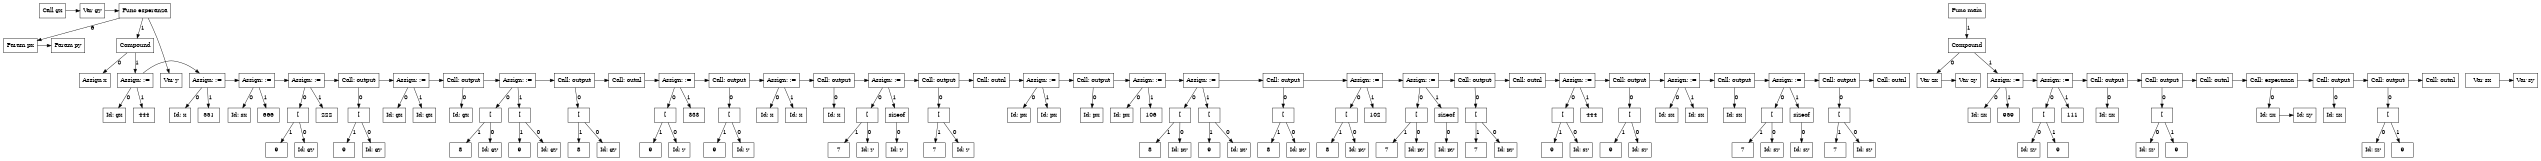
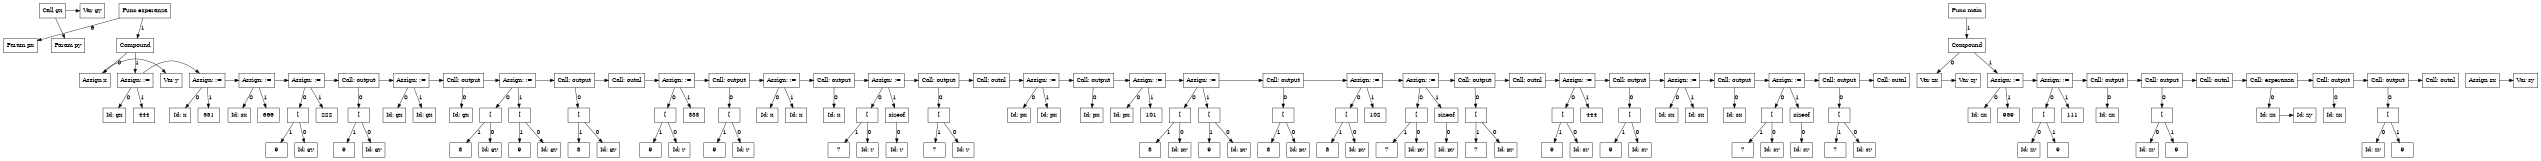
  digraph {
    node [shape=box]
    n1 [label="Call gx"]
    n2 [label="Var gy"]
    n3 [label="Func esperanza"]
    n4 [label="Func main"]
    n5 [label="Param px"]
    n6 [label=Compound]
    n7 [label="Param py"]
    n8 [label="Assign x"]
    n9 [label="Assign: :="]
    n10 [label="Var y"]
-   n11 [label="Var sx"]
+   n11 [label="Assign sx"]
    n12 [label="Var sy"]
    n13 [label="Id: gx"]
    n14 [label=444]
    n15 [label="Assign: :="]
    n16 [label="Assign: :="]
    n17 [label="Assign: :="]
    n18 [label="Call: output"]
    n19 [label="Assign: :="]
    n20 [label="Call: output"]
    n21 [label="Assign: :="]
    n22 [label="Call: output"]
    n23 [label="Call: outnl"]
    n24 [label="Assign: :="]
    n25 [label="Call: output"]
    n26 [label="Assign: :="]
    n27 [label="Call: output"]
    n28 [label="Assign: :="]
    n29 [label="Call: output"]
    n30 [label="Call: outnl"]
    n31 [label="Assign: :="]
    n32 [label="Call: output"]
    n33 [label="Assign: :="]
    n34 [label="Assign: :="]
    n35 [label="Call: output"]
    n36 [label="Assign: :="]
    n37 [label="Assign: :="]
    n38 [label="Call: output"]
    n39 [label="Call: outnl"]
    n40 [label="Assign: :="]
    n41 [label="Call: output"]
    n42 [label="Assign: :="]
    n43 [label="Call: output"]
    n44 [label="Assign: :="]
    n45 [label="Call: output"]
    n46 [label="Call: outnl"]
    n47 [label="Id: x"]
    n48 [label=551]
    n49 [label="Id: sx"]
    n50 [label=666]
    n51 [label="["]
    n52 [label=222]
    n53 [label="Id: gy"]
    n54 [label=9]
    n55 [label="["]
    n56 [label="["]
    n57 [label="["]
    n58 [label="Id: gy"]
    n59 [label=9]
    n60 [label="Id: gy"]
    n61 [label=8]
    n62 [label="Id: gx"]
    n63 [label="Id: gx"]
    n64 [label="Id: gx"]
    n65 [label="Id: gy"]
    n66 [label=9]
    n67 [label="["]
    n68 [label="Id: x"]
    n69 [label="Id: gy"]
    n70 [label=8]
    n71 [label="["]
    n72 [label=333]
    n73 [label="Id: y"]
    n74 [label=9]
    n75 [label="["]
    n76 [label="Id: y"]
    n77 [label=9]
    n78 [label="Id: x"]
    n79 [label="Id: x"]
    n80 [label="["]
    n81 [label=sizeof]
    n82 [label="Id: y"]
    n83 [label=7]
    n84 [label="Id: y"]
    n85 [label="["]
    n86 [label="["]
    n87 [label="["]
    n88 [label="Id: y"]
    n89 [label=7]
    n90 [label="Id: px"]
    n91 [label="Id: px"]
    n92 [label="Id: px"]
    n93 [label="Id: px"]
-   n94 [label=106]
+   n94 [label=101]
    n95 [label="Id: py"]
    n96 [label=8]
    n97 [label="Id: py"]
    n98 [label=9]
    n99 [label="["]
    n100 [label="Id: py"]
    n101 [label=8]
    n102 [label="["]
    n103 [label="Id: py"]
    n104 [label=7]
    n105 [label="["]
    n106 [label=102]
    n107 [label="Id: py"]
    n108 [label=8]
    n109 [label=sizeof]
    n110 [label="Id: py"]
    n111 [label="["]
    n112 [label="Id: py"]
    n113 [label=7]
    n114 [label="["]
    n115 [label=444]
    n116 [label="Id: sy"]
    n117 [label=9]
    n118 [label="["]
    n119 [label=sizeof]
    n120 [label="["]
    n121 [label="Id: sy"]
    n122 [label=9]
    n123 [label="Id: sx"]
    n124 [label="Id: sx"]
    n125 [label="Id: sx"]
    n126 [label="Id: sy"]
    n127 [label=7]
    n128 [label="Id: sy"]
    n129 [label="["]
    n130 [label="Id: sy"]
    n131 [label=7]
    n132 [label=Compound]
    n133 [label="Var zx"]
    n134 [label="Assign: :="]
    n135 [label="Assign: :="]
    n136 [label="Call: output"]
    n137 [label="Call: output"]
    n138 [label="Call: outnl"]
    n139 [label="Call: esperanza"]
    n140 [label="Call: output"]
    n141 [label="Call: output"]
    n142 [label="Call: outnl"]
    n143 [label="Var zy"]
    n144 [label="Id: zx"]
    n145 [label=959]
    n146 [label="Id: zy"]
    n147 [label=9]
    n148 [label="["]
    n149 [label=111]
    n150 [label="Id: zx"]
    n151 [label="["]
    n152 [label="Id: zy"]
    n153 [label=9]
    n154 [label="Id: zx"]
    n155 [label="["]
    n156 [label="Id: zy"]
    n157 [label="Id: zx"]
    n158 [label="Id: zy"]
    n159 [label=9]
    subgraph sub_1 {
      rank=same
      rankdir=LR
      n1
      n2
      n3
      n4
    }
    subgraph sub_2 {
      rankdir=LR
      n1
      n2
      n3
      n4
    }
    subgraph sub_3 {
      ordering=out
      rank=same
      rankdir=LR
      n5
      n6
    }
    subgraph sub_4 {
      rankdir=TB
      n3
      n5
      n6
    }
    subgraph sub_5 {
      rank=same
      rankdir=LR
      n5
      n7
    }
    subgraph sub_6 {
      rankdir=LR
      n5
      n7
    }
    subgraph sub_7 {
      ordering=out
      rank=same
      rankdir=LR
      n8
      n9
    }
    subgraph sub_8 {
      rankdir=TB
      n6
      n8
      n9
    }
    subgraph sub_9 {
      rank=same
      rankdir=LR
      n8
      n10
      n11
      n12
    }
    subgraph sub_10 {
      rankdir=LR
      n8
      n10
      n11
      n12
    }
    subgraph sub_11 {
      ordering=out
      rank=same
      rankdir=LR
      n13
      n14
    }
    subgraph sub_12 {
      rankdir=TB
      n9
      n13
      n14
    }
    subgraph sub_13 {
      rank=same
      rankdir=LR
      n9
      n15
      n16
      n17
      n18
      n19
      n20
      n21
      n22
      n23
      n24
      n25
      n26
      n27
      n28
      n29
      n30
      n31
      n32
      n33
      n34
      n35
      n36
      n37
      n38
      n39
      n40
      n41
      n42
      n43
      n44
      n45
      n46
    }
    subgraph sub_14 {
      rankdir=LR
      n9
      n15
      n16
      n17
      n18
      n19
      n20
      n21
      n22
      n23
      n24
      n25
      n26
      n27
      n28
      n29
      n30
      n31
      n32
      n33
      n34
      n35
      n36
      n37
      n38
      n39
      n40
      n41
      n42
      n43
      n44
      n45
      n46
    }
    subgraph sub_15 {
      ordering=out
      rank=same
      rankdir=LR
      n47
      n48
    }
    subgraph sub_16 {
      rankdir=TB
      n15
      n47
      n48
    }
    subgraph sub_17 {
      ordering=out
      rank=same
      rankdir=LR
      n49
      n50
    }
    subgraph sub_18 {
      rankdir=TB
      n16
      n49
      n50
    }
    subgraph sub_19 {
      ordering=out
      rank=same
      rankdir=LR
      n51
      n52
    }
    subgraph sub_20 {
      rankdir=TB
      n17
      n51
      n52
    }
    subgraph sub_21 {
      ordering=out
      rank=same
      rankdir=LR
      n53
      n54
    }
    subgraph sub_22 {
      rankdir=TB
      n51
      n53
      n54
    }
    subgraph sub_23 {
      rankdir=TB
      n21
      n55
      n56
    }
    subgraph sub_24 {
      ordering=out
      rank=same
      rankdir=LR
      n57
    }
    subgraph sub_25 {
      rankdir=TB
      n18
      n57
    }
    subgraph sub_26 {
      ordering=out
      rank=same
      rankdir=LR
      n58
      n59
    }
    subgraph sub_27 {
      rankdir=TB
      n57
      n58
      n59
    }
    subgraph sub_28 {
      rankdir=TB
      n55
      n60
      n61
    }
    subgraph sub_29 {
      ordering=out
      rank=same
      rankdir=LR
      n62
      n63
    }
    subgraph sub_30 {
      rankdir=TB
      n19
      n62
      n63
    }
    subgraph sub_31 {
      ordering=out
      rank=same
      rankdir=LR
      n64
    }
    subgraph sub_32 {
      rankdir=TB
      n20
      n64
    }
    subgraph sub_33 {
      ordering=out
      rank=same
      rankdir=LR
      n55
      n56
    }
    subgraph sub_34 {
      ordering=out
      rank=same
      rankdir=LR
      n60
      n61
    }
    subgraph sub_35 {
      ordering=out
      rank=same
      rankdir=LR
      n65
      n66
    }
    subgraph sub_36 {
      rankdir=TB
      n56
      n65
      n66
    }
    subgraph sub_37 {
      ordering=out
      rank=same
      rankdir=LR
      n67
    }
    subgraph sub_38 {
      rankdir=TB
      n22
      n67
    }
    subgraph sub_39 {
      ordering=out
      rank=same
      rankdir=LR
      n68
    }
    subgraph sub_40 {
      ordering=out
      rank=same
      rankdir=LR
      n69
      n70
    }
    subgraph sub_41 {
      rankdir=TB
      n67
      n69
      n70
    }
    subgraph sub_42 {
      ordering=out
      rank=same
      rankdir=LR
      n71
      n72
    }
    subgraph sub_43 {
      rankdir=TB
      n24
      n71
      n72
    }
    subgraph sub_44 {
      ordering=out
      rank=same
      rankdir=LR
      n73
      n74
    }
    subgraph sub_45 {
      rankdir=TB
      n71
      n73
      n74
    }
    subgraph sub_46 {
      ordering=out
      rank=same
      rankdir=LR
      n75
    }
    subgraph sub_47 {
      rankdir=TB
      n25
      n75
    }
    subgraph sub_48 {
      ordering=out
      rank=same
      rankdir=LR
      n76
      n77
    }
    subgraph sub_49 {
      rankdir=TB
      n75
      n76
      n77
    }
    subgraph sub_50 {
      ordering=out
      rank=same
      rankdir=LR
      n78
      n79
    }
    subgraph sub_51 {
      rankdir=TB
      n26
      n78
      n79
    }
    subgraph sub_52 {
      rankdir=TB
      n27
      n68
    }
    subgraph sub_53 {
      ordering=out
      rank=same
      rankdir=LR
      n80
      n81
    }
    subgraph sub_54 {
      rankdir=TB
      n28
      n80
      n81
    }
    subgraph sub_55 {
      ordering=out
      rank=same
      rankdir=LR
      n82
      n83
    }
    subgraph sub_56 {
      rankdir=TB
      n80
      n82
      n83
    }
    subgraph sub_57 {
      ordering=out
      rank=same
      rankdir=LR
      n84
    }
    subgraph sub_58 {
      rankdir=TB
      n81
      n84
    }
    subgraph sub_59 {
      ordering=out
      rank=same
      rankdir=LR
      n85
    }
    subgraph sub_60 {
      rankdir=TB
      n29
      n85
    }
    subgraph sub_61 {
      ordering=out
      rank=same
      rankdir=LR
      n86
      n87
    }
    subgraph sub_62 {
      ordering=out
      rank=same
      rankdir=LR
      n88
      n89
    }
    subgraph sub_63 {
      rankdir=TB
      n85
      n88
      n89
    }
    subgraph sub_64 {
      ordering=out
      rank=same
      rankdir=LR
      n90
      n91
    }
    subgraph sub_65 {
      rankdir=TB
      n31
      n90
      n91
    }
    subgraph sub_66 {
      ordering=out
      rank=same
      rankdir=LR
      n92
    }
    subgraph sub_67 {
      rankdir=TB
      n32
      n92
    }
    subgraph sub_68 {
      ordering=out
      rank=same
      rankdir=LR
      n93
      n94
    }
    subgraph sub_69 {
      rankdir=TB
      n33
      n93
      n94
    }
    subgraph sub_70 {
      rankdir=TB
      n34
      n86
      n87
    }
    subgraph sub_71 {
      ordering=out
      rank=same
      rankdir=LR
      n95
      n96
    }
    subgraph sub_72 {
      rankdir=TB
      n86
      n95
      n96
    }
    subgraph sub_73 {
      ordering=out
      rank=same
      rankdir=LR
      n97
      n98
    }
    subgraph sub_74 {
      rankdir=TB
      n87
      n97
      n98
    }
    subgraph sub_75 {
      ordering=out
      rank=same
      rankdir=LR
      n99
    }
    subgraph sub_76 {
      rankdir=TB
      n35
      n99
    }
    subgraph sub_77 {
      ordering=out
      rank=same
      rankdir=LR
      n100
      n101
    }
    subgraph sub_78 {
      rankdir=TB
      n102
      n103
      n104
    }
    subgraph sub_79 {
      rankdir=TB
      n99
      n100
      n101
    }
    subgraph sub_80 {
      ordering=out
      rank=same
      rankdir=LR
      n105
      n106
    }
    subgraph sub_81 {
      rankdir=TB
      n36
      n105
      n106
    }
    subgraph sub_82 {
      ordering=out
      rank=same
      rankdir=LR
      n107
      n108
    }
    subgraph sub_83 {
      rankdir=TB
      n105
      n107
      n108
    }
    subgraph sub_84 {
      rankdir=TB
      n109
      n110
    }
    subgraph sub_85 {
      ordering=out
      rank=same
      rankdir=LR
      n102
      n109
    }
    subgraph sub_86 {
      rankdir=TB
      n37
      n102
      n109
    }
    subgraph sub_87 {
      ordering=out
      rank=same
      rankdir=LR
      n103
      n104
    }
    subgraph sub_88 {
      ordering=out
      rank=same
      rankdir=LR
      n110
    }
    subgraph sub_89 {
      ordering=out
      rank=same
      rankdir=LR
      n111
    }
    subgraph sub_90 {
      rankdir=TB
      n38
      n111
    }
    subgraph sub_91 {
      ordering=out
      rank=same
      rankdir=LR
      n112
      n113
    }
    subgraph sub_92 {
      rankdir=TB
      n111
      n112
      n113
    }
    subgraph sub_93 {
      ordering=out
      rank=same
      rankdir=LR
      n114
      n115
    }
    subgraph sub_94 {
      rankdir=TB
      n40
      n114
      n115
    }
    subgraph sub_95 {
      ordering=out
      rank=same
      rankdir=LR
      n116
      n117
    }
    subgraph sub_96 {
      ordering=out
      rank=same
      rankdir=LR
      n118
      n119
    }
    subgraph sub_97 {
      rankdir=TB
      n114
      n116
      n117
    }
    subgraph sub_98 {
      ordering=out
      rank=same
      rankdir=LR
      n120
    }
    subgraph sub_99 {
      rankdir=TB
      n41
      n120
    }
    subgraph sub_100 {
      ordering=out
      rank=same
      rankdir=LR
      n121
      n122
    }
    subgraph sub_101 {
      rankdir=TB
      n120
      n121
      n122
    }
    subgraph sub_102 {
      ordering=out
      rank=same
      rankdir=LR
      n123
      n124
    }
    subgraph sub_103 {
      rankdir=TB
      n42
      n123
      n124
    }
    subgraph sub_104 {
      ordering=out
      rank=same
      rankdir=LR
      n125
    }
    subgraph sub_105 {
      rankdir=TB
      n43
      n125
    }
    subgraph sub_106 {
      rankdir=TB
      n44
      n118
      n119
    }
    subgraph sub_107 {
      ordering=out
      rank=same
      rankdir=LR
      n126
      n127
    }
    subgraph sub_108 {
      rankdir=TB
      n118
      n126
      n127
    }
    subgraph sub_109 {
      ordering=out
      rank=same
      rankdir=LR
      n128
    }
    subgraph sub_110 {
      rankdir=TB
      n119
      n128
    }
    subgraph sub_111 {
      ordering=out
      rank=same
      rankdir=LR
      n129
    }
    subgraph sub_112 {
      rankdir=TB
      n45
      n129
    }
    subgraph sub_113 {
      ordering=out
      rank=same
      rankdir=LR
      n130
      n131
    }
    subgraph sub_114 {
      rankdir=TB
      n4
      n132
    }
    subgraph sub_115 {
      rankdir=TB
      n129
      n130
      n131
    }
    subgraph sub_116 {
      ordering=out
      rank=same
      rankdir=LR
      n132
    }
    subgraph sub_117 {
      ordering=out
      rank=same
      rankdir=LR
      n133
      n134
    }
    subgraph sub_118 {
      rank=same
      rankdir=LR
      n134
      n135
      n136
      n137
      n138
      n139
      n140
      n141
      n142
    }
    subgraph sub_119 {
      rankdir=TB
      n132
      n133
      n134
    }
    subgraph sub_120 {
      rank=same
      rankdir=LR
      n133
      n143
    }
    subgraph sub_121 {
      rankdir=LR
      n133
      n143
    }
    subgraph sub_122 {
      ordering=out
      rank=same
      rankdir=LR
      n144
      n145
    }
    subgraph sub_123 {
      rankdir=TB
      n134
      n144
      n145
    }
    subgraph sub_124 {
      rankdir=LR
      n134
      n135
      n136
      n137
      n138
      n139
      n140
      n141
      n142
    }
    subgraph sub_125 {
      ordering=out
      rank=same
      rankdir=LR
      n146
      n147
    }
    subgraph sub_126 {
      ordering=out
      rank=same
      rankdir=LR
      n148
      n149
    }
    subgraph sub_127 {
      rankdir=TB
      n135
      n148
      n149
    }
    subgraph sub_128 {
      rankdir=TB
      n146
      n147
      n148
    }
    subgraph sub_129 {
      ordering=out
      rank=same
      rankdir=LR
      n150
    }
    subgraph sub_130 {
      rankdir=TB
      n136
      n150
    }
    subgraph sub_131 {
      ordering=out
      rank=same
      rankdir=LR
      n151
    }
    subgraph sub_132 {
      rankdir=TB
      n137
      n151
    }
    subgraph sub_133 {
      ordering=out
      rank=same
      rankdir=LR
      n152
      n153
    }
    subgraph sub_134 {
      rankdir=TB
      n151
      n152
      n153
    }
    subgraph sub_135 {
      ordering=out
      rank=same
      rankdir=LR
      n154
    }
    subgraph sub_136 {
      rankdir=TB
      n141
      n155
    }
    subgraph sub_137 {
      rankdir=TB
      n139
      n154
    }
    subgraph sub_138 {
      rank=same
      rankdir=LR
      n154
      n156
    }
    subgraph sub_139 {
      rankdir=LR
      n154
      n156
    }
    subgraph sub_140 {
      ordering=out
      rank=same
      rankdir=LR
      n157
    }
    subgraph sub_141 {
      rankdir=TB
      n140
      n157
    }
    subgraph sub_142 {
      ordering=out
      rank=same
      rankdir=LR
      n155
    }
    subgraph sub_143 {
      ordering=out
      rank=same
      rankdir=LR
      n158
      n159
    }
    subgraph sub_144 {
      rankdir=TB
      n155
      n158
      n159
    }
    n1 -> n2
-   n2 -> n3
    n3 -> n5 [label=6]
    n3 -> n6 [label=1]
    n4 -> n132 [label=1]
-   n5 -> n7
+   n1 -> n7
    n6 -> n8 [label=0]
    n6 -> n9 [label=1]
-   n3 -> n10
+   n8 -> n10
    n9 -> n13 [label=0]
    n9 -> n14 [label=1]
    n9 -> n15
    n11 -> n12
    n15 -> n16
    n15 -> n47 [label=0]
    n15 -> n48 [label=1]
    n16 -> n17
    n16 -> n49 [label=0]
    n16 -> n50 [label=1]
    n17 -> n18
    n17 -> n51 [label=0]
    n17 -> n52 [label=1]
    n18 -> n19
    n18 -> n57 [label=0]
    n19 -> n20
    n19 -> n62 [label=0]
    n19 -> n63 [label=1]
    n20 -> n21
    n20 -> n64 [label=0]
    n21 -> n22
    n21 -> n55 [label=0]
    n21 -> n56 [label=1]
    n22 -> n23
    n22 -> n67 [label=0]
    n23 -> n24
    n24 -> n25
    n24 -> n71 [label=0]
    n24 -> n72 [label=1]
    n25 -> n26
    n25 -> n75 [label=0]
    n26 -> n27
    n26 -> n78 [label=0]
    n26 -> n79 [label=1]
    n27 -> n28
    n27 -> n68 [label=0]
    n28 -> n29
    n28 -> n80 [label=0]
    n28 -> n81 [label=1]
    n29 -> n30
    n29 -> n85 [label=0]
    n30 -> n31
    n31 -> n32
    n31 -> n90 [label=0]
    n31 -> n91 [label=1]
    n32 -> n33
    n32 -> n92 [label=0]
    n33 -> n34
    n33 -> n93 [label=0]
    n33 -> n94 [label=1]
    n34 -> n35
    n34 -> n86 [label=0]
    n34 -> n87 [label=1]
    n35 -> n36
    n35 -> n99 [label=0]
    n36 -> n37
    n36 -> n105 [label=0]
    n36 -> n106 [label=1]
    n37 -> n38
    n37 -> n102 [label=0]
    n37 -> n109 [label=1]
    n38 -> n39
    n38 -> n111 [label=0]
    n39 -> n40
    n40 -> n41
    n40 -> n114 [label=0]
    n40 -> n115 [label=1]
    n41 -> n42
    n41 -> n120 [label=0]
    n42 -> n43
    n42 -> n123 [label=0]
    n42 -> n124 [label=1]
    n43 -> n44
    n43 -> n125 [label=0]
    n44 -> n45
    n44 -> n118 [label=0]
    n44 -> n119 [label=1]
    n45 -> n46
    n45 -> n129 [label=0]
    n51 -> n53 [label=0]
    n51 -> n54 [label=1]
    n55 -> n60 [label=0]
    n55 -> n61 [label=1]
    n56 -> n65 [label=0]
    n56 -> n66 [label=1]
    n57 -> n58 [label=0]
    n57 -> n59 [label=1]
    n67 -> n69 [label=0]
    n67 -> n70 [label=1]
    n71 -> n73 [label=0]
    n71 -> n74 [label=1]
    n75 -> n76 [label=0]
    n75 -> n77 [label=1]
    n80 -> n82 [label=0]
    n80 -> n83 [label=1]
    n81 -> n84 [label=0]
    n85 -> n88 [label=0]
    n85 -> n89 [label=1]
    n86 -> n95 [label=0]
    n86 -> n96 [label=1]
    n87 -> n97 [label=0]
    n87 -> n98 [label=1]
    n99 -> n100 [label=0]
    n99 -> n101 [label=1]
    n102 -> n103 [label=0]
    n102 -> n104 [label=1]
    n105 -> n107 [label=0]
    n105 -> n108 [label=1]
    n109 -> n110 [label=0]
    n111 -> n112 [label=0]
    n111 -> n113 [label=1]
    n114 -> n116 [label=0]
    n114 -> n117 [label=1]
    n118 -> n126 [label=0]
    n118 -> n127 [label=1]
    n119 -> n128 [label=0]
    n120 -> n121 [label=0]
    n120 -> n122 [label=1]
    n129 -> n130 [label=0]
    n129 -> n131 [label=1]
    n132 -> n133 [label=0]
    n132 -> n134 [label=1]
    n133 -> n143
    n134 -> n135
    n134 -> n144 [label=0]
    n134 -> n145 [label=1]
    n135 -> n136
    n135 -> n148 [label=0]
    n135 -> n149 [label=1]
    n136 -> n137
    n136 -> n150 [label=0]
    n137 -> n138
    n137 -> n151 [label=0]
    n138 -> n139
    n139 -> n140
    n139 -> n154 [label=0]
    n140 -> n141
    n140 -> n157 [label=0]
    n141 -> n142
    n141 -> n155 [label=0]
    n148 -> n146 [label=0]
    n148 -> n147 [label=1]
    n151 -> n152 [label=0]
    n151 -> n153 [label=1]
    n154 -> n156
    n155 -> n158 [label=0]
    n155 -> n159 [label=1]
  }
